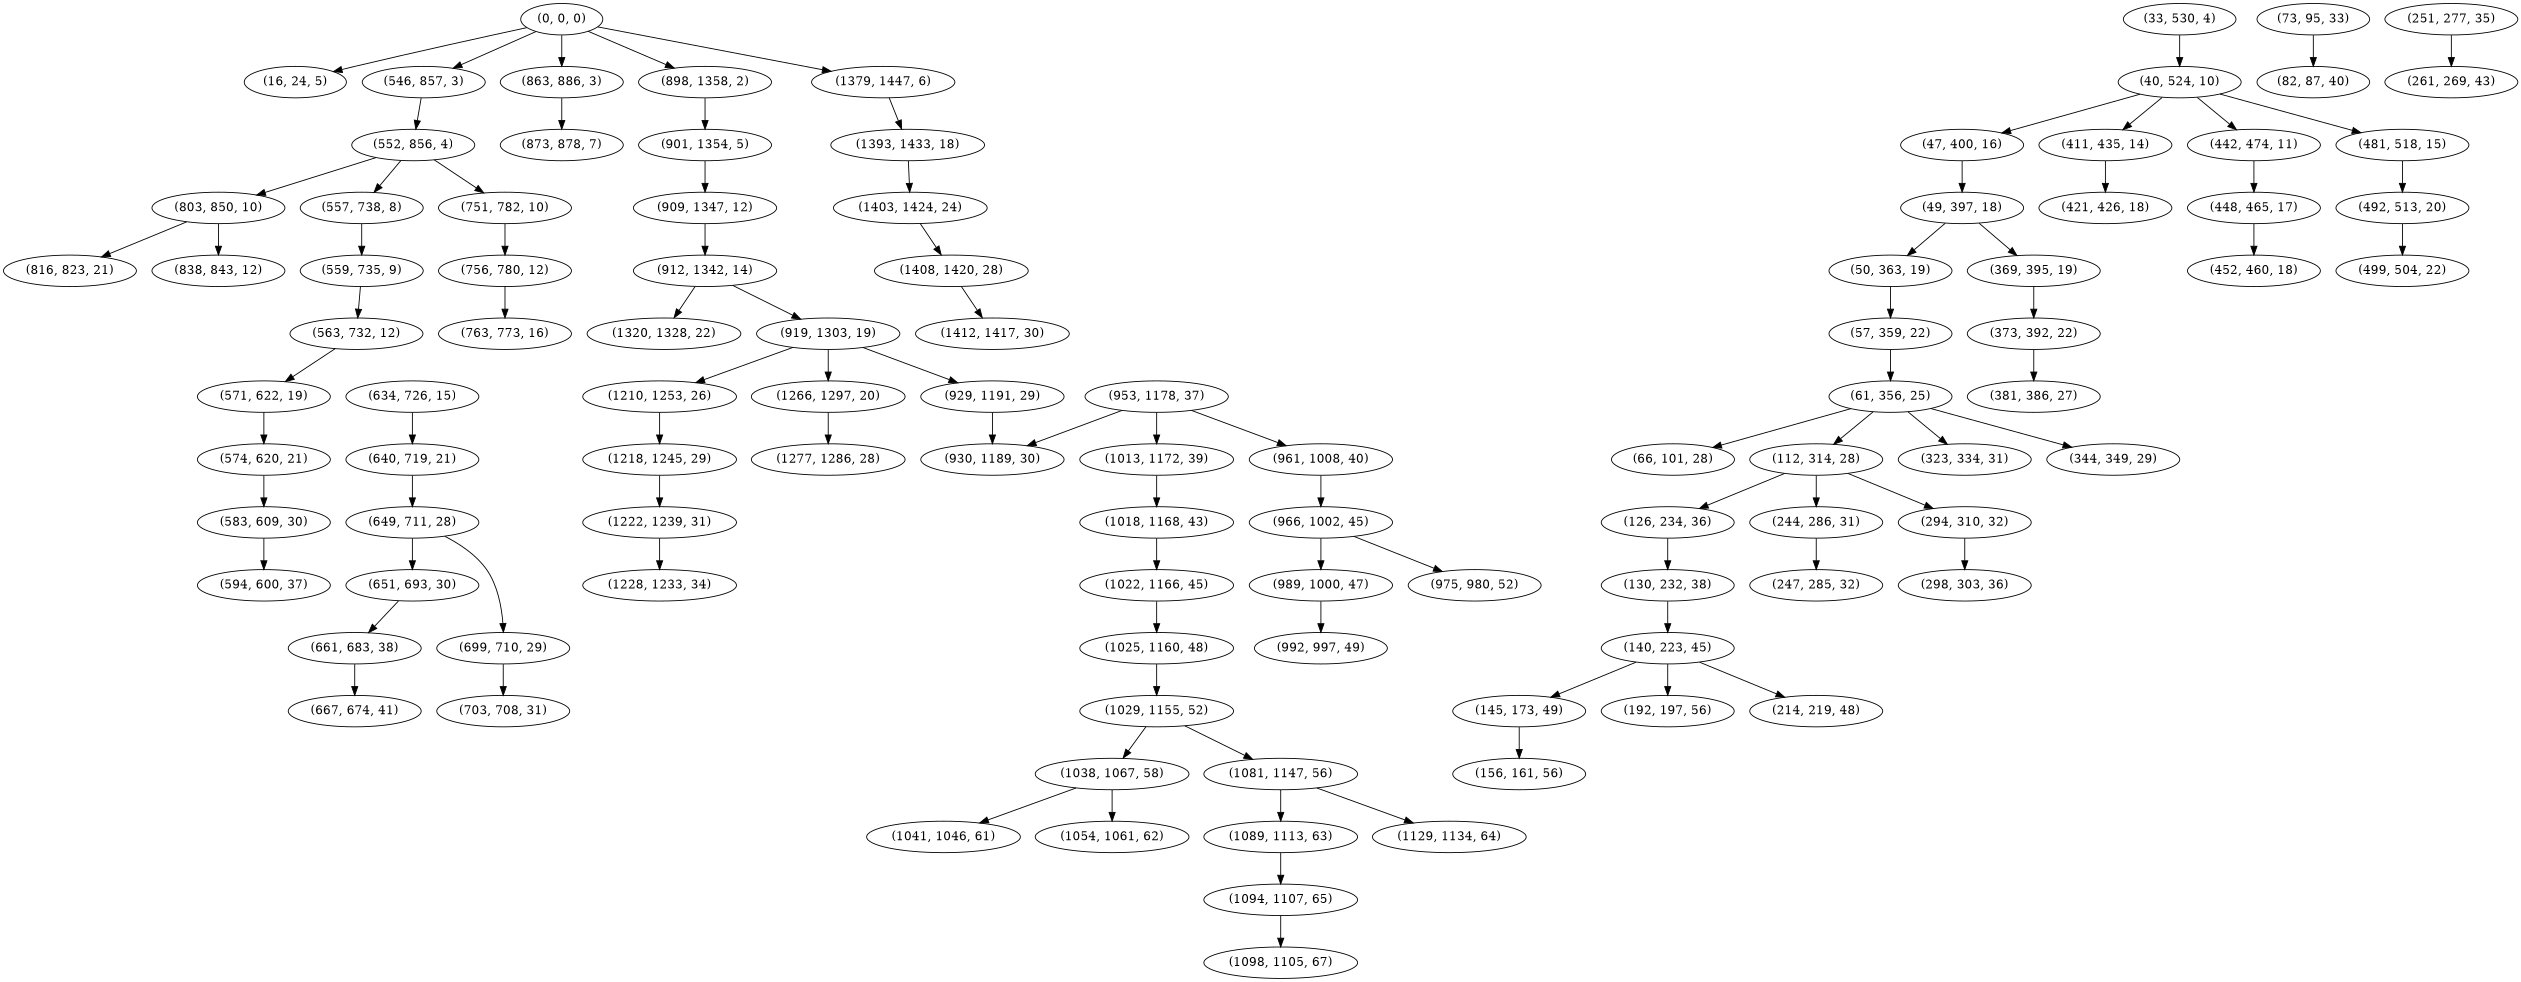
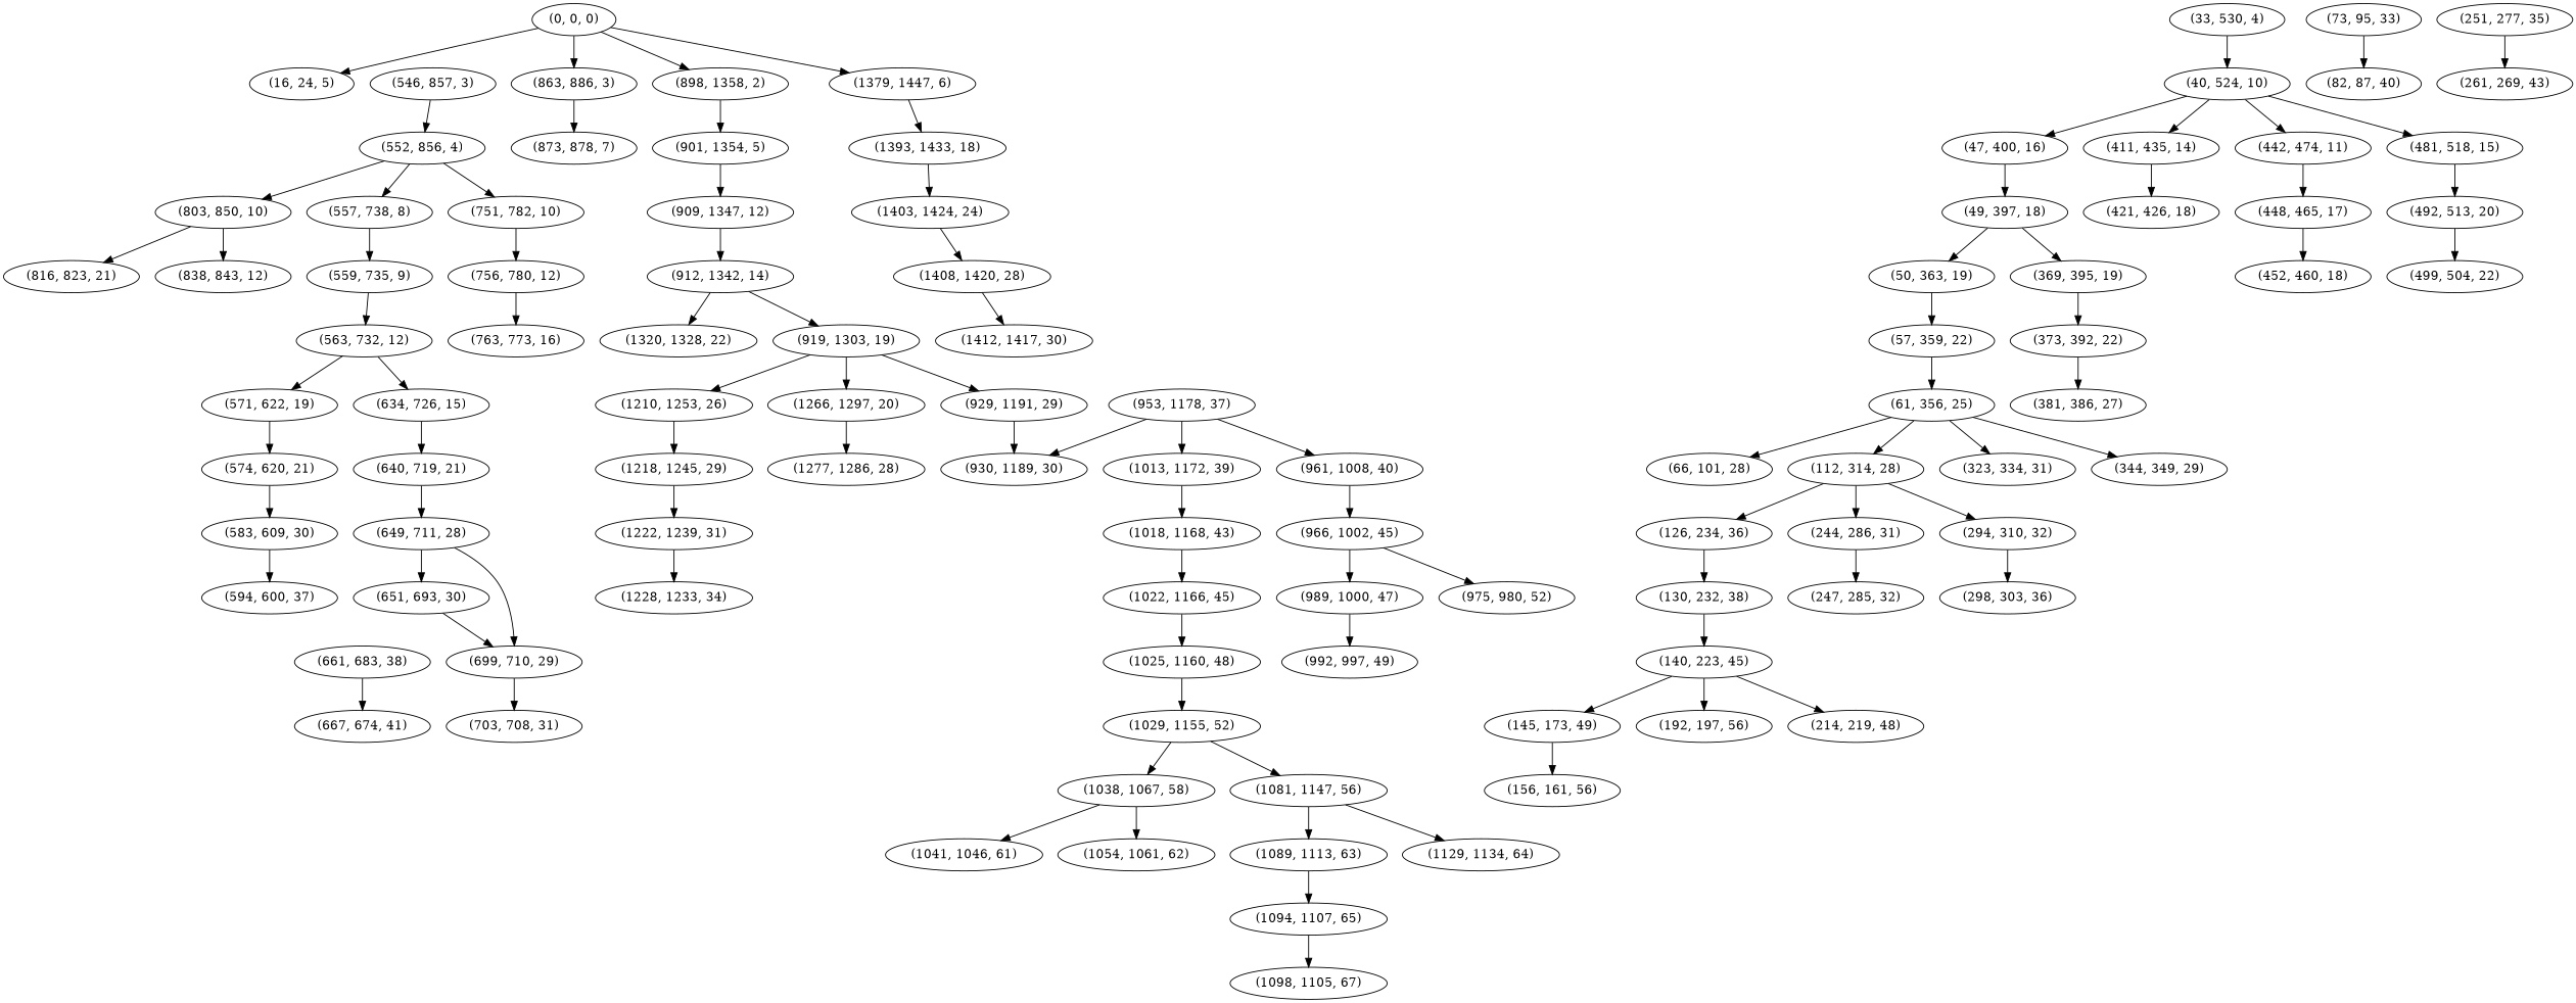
  digraph {
    "(0, 0, 0)"
    "(16, 24, 5)"
    "(546, 857, 3)"
    "(863, 886, 3)"
    "(898, 1358, 2)"
    "(1379, 1447, 6)"
    "(33, 530, 4)"
    "(40, 524, 10)"
    "(552, 856, 4)"
    "(873, 878, 7)"
    "(901, 1354, 5)"
    "(1393, 1433, 18)"
    "(47, 400, 16)"
    "(411, 435, 14)"
    "(442, 474, 11)"
    "(481, 518, 15)"
    "(49, 397, 18)"
    "(421, 426, 18)"
    "(448, 465, 17)"
    "(492, 513, 20)"
    "(50, 363, 19)"
    "(369, 395, 19)"
    "(57, 359, 22)"
    "(373, 392, 22)"
    "(61, 356, 25)"
    "(66, 101, 28)"
    "(112, 314, 28)"
    "(323, 334, 31)"
    "(344, 349, 29)"
    "(126, 234, 36)"
    "(244, 286, 31)"
    "(294, 310, 32)"
    "(73, 95, 33)"
    "(82, 87, 40)"
    "(130, 232, 38)"
    "(247, 285, 32)"
    "(298, 303, 36)"
    "(140, 223, 45)"
    "(145, 173, 49)"
    "(192, 197, 56)"
    "(214, 219, 48)"
    "(156, 161, 56)"
    "(251, 277, 35)"
    "(261, 269, 43)"
    "(381, 386, 27)"
    "(452, 460, 18)"
    "(499, 504, 22)"
    "(557, 738, 8)"
    "(751, 782, 10)"
    "(803, 850, 10)"
    "(559, 735, 9)"
    "(756, 780, 12)"
    "(816, 823, 21)"
    "(838, 843, 12)"
    "(563, 732, 12)"
    "(571, 622, 19)"
    "(634, 726, 15)"
    "(574, 620, 21)"
    "(640, 719, 21)"
    "(583, 609, 30)"
    "(594, 600, 37)"
    "(649, 711, 28)"
    "(651, 693, 30)"
    "(699, 710, 29)"
    "(661, 683, 38)"
    "(703, 708, 31)"
    "(667, 674, 41)"
    "(763, 773, 16)"
    "(909, 1347, 12)"
    "(912, 1342, 14)"
    "(919, 1303, 19)"
    "(1320, 1328, 22)"
    "(929, 1191, 29)"
    "(1210, 1253, 26)"
    "(1266, 1297, 20)"
    "(930, 1189, 30)"
    "(1218, 1245, 29)"
    "(1277, 1286, 28)"
    "(953, 1178, 37)"
    "(961, 1008, 40)"
    "(1013, 1172, 39)"
    "(966, 1002, 45)"
    "(1018, 1168, 43)"
    "(975, 980, 52)"
    "(989, 1000, 47)"
    "(992, 997, 49)"
    "(1022, 1166, 45)"
    "(1025, 1160, 48)"
    "(1029, 1155, 52)"
    "(1038, 1067, 58)"
    "(1081, 1147, 56)"
    "(1041, 1046, 61)"
    "(1054, 1061, 62)"
    "(1089, 1113, 63)"
    "(1129, 1134, 64)"
    "(1094, 1107, 65)"
    "(1098, 1105, 67)"
    "(1222, 1239, 31)"
    "(1228, 1233, 34)"
    "(1403, 1424, 24)"
    "(1408, 1420, 28)"
    "(1412, 1417, 30)"
    "(0, 0, 0)" -> "(16, 24, 5)"
-   "(0, 0, 0)" -> "(546, 857, 3)"
    "(0, 0, 0)" -> "(863, 886, 3)"
    "(0, 0, 0)" -> "(898, 1358, 2)"
    "(0, 0, 0)" -> "(1379, 1447, 6)"
    "(546, 857, 3)" -> "(552, 856, 4)"
    "(863, 886, 3)" -> "(873, 878, 7)"
    "(898, 1358, 2)" -> "(901, 1354, 5)"
    "(1379, 1447, 6)" -> "(1393, 1433, 18)"
    "(33, 530, 4)" -> "(40, 524, 10)"
    "(40, 524, 10)" -> "(47, 400, 16)"
    "(40, 524, 10)" -> "(411, 435, 14)"
    "(40, 524, 10)" -> "(442, 474, 11)"
    "(40, 524, 10)" -> "(481, 518, 15)"
    "(552, 856, 4)" -> "(557, 738, 8)"
    "(552, 856, 4)" -> "(751, 782, 10)"
    "(552, 856, 4)" -> "(803, 850, 10)"
    "(901, 1354, 5)" -> "(909, 1347, 12)"
    "(1393, 1433, 18)" -> "(1403, 1424, 24)"
    "(47, 400, 16)" -> "(49, 397, 18)"
    "(411, 435, 14)" -> "(421, 426, 18)"
    "(442, 474, 11)" -> "(448, 465, 17)"
    "(481, 518, 15)" -> "(492, 513, 20)"
    "(49, 397, 18)" -> "(50, 363, 19)"
    "(49, 397, 18)" -> "(369, 395, 19)"
    "(448, 465, 17)" -> "(452, 460, 18)"
    "(492, 513, 20)" -> "(499, 504, 22)"
    "(50, 363, 19)" -> "(57, 359, 22)"
    "(369, 395, 19)" -> "(373, 392, 22)"
    "(57, 359, 22)" -> "(61, 356, 25)"
    "(373, 392, 22)" -> "(381, 386, 27)"
    "(61, 356, 25)" -> "(66, 101, 28)"
    "(61, 356, 25)" -> "(112, 314, 28)"
    "(61, 356, 25)" -> "(323, 334, 31)"
    "(61, 356, 25)" -> "(344, 349, 29)"
    "(112, 314, 28)" -> "(126, 234, 36)"
    "(112, 314, 28)" -> "(244, 286, 31)"
    "(112, 314, 28)" -> "(294, 310, 32)"
    "(126, 234, 36)" -> "(130, 232, 38)"
    "(244, 286, 31)" -> "(247, 285, 32)"
    "(294, 310, 32)" -> "(298, 303, 36)"
    "(73, 95, 33)" -> "(82, 87, 40)"
    "(130, 232, 38)" -> "(140, 223, 45)"
    "(140, 223, 45)" -> "(145, 173, 49)"
    "(140, 223, 45)" -> "(192, 197, 56)"
    "(140, 223, 45)" -> "(214, 219, 48)"
    "(145, 173, 49)" -> "(156, 161, 56)"
    "(251, 277, 35)" -> "(261, 269, 43)"
    "(557, 738, 8)" -> "(559, 735, 9)"
    "(751, 782, 10)" -> "(756, 780, 12)"
    "(803, 850, 10)" -> "(816, 823, 21)"
    "(803, 850, 10)" -> "(838, 843, 12)"
    "(559, 735, 9)" -> "(563, 732, 12)"
    "(756, 780, 12)" -> "(763, 773, 16)"
    "(563, 732, 12)" -> "(571, 622, 19)"
+   "(563, 732, 12)" -> "(634, 726, 15)"
    "(571, 622, 19)" -> "(574, 620, 21)"
    "(634, 726, 15)" -> "(640, 719, 21)"
    "(574, 620, 21)" -> "(583, 609, 30)"
    "(640, 719, 21)" -> "(649, 711, 28)"
    "(583, 609, 30)" -> "(594, 600, 37)"
    "(649, 711, 28)" -> "(651, 693, 30)"
    "(649, 711, 28)" -> "(699, 710, 29)"
-   "(651, 693, 30)" -> "(661, 683, 38)"
+   "(651, 693, 30)" -> "(699, 710, 29)"
    "(699, 710, 29)" -> "(703, 708, 31)"
    "(661, 683, 38)" -> "(667, 674, 41)"
    "(909, 1347, 12)" -> "(912, 1342, 14)"
    "(912, 1342, 14)" -> "(919, 1303, 19)"
    "(912, 1342, 14)" -> "(1320, 1328, 22)"
    "(919, 1303, 19)" -> "(929, 1191, 29)"
    "(919, 1303, 19)" -> "(1210, 1253, 26)"
    "(919, 1303, 19)" -> "(1266, 1297, 20)"
    "(929, 1191, 29)" -> "(930, 1189, 30)"
    "(1210, 1253, 26)" -> "(1218, 1245, 29)"
    "(1266, 1297, 20)" -> "(1277, 1286, 28)"
    "(1218, 1245, 29)" -> "(1222, 1239, 31)"
    "(953, 1178, 37)" -> "(930, 1189, 30)"
    "(953, 1178, 37)" -> "(961, 1008, 40)"
    "(953, 1178, 37)" -> "(1013, 1172, 39)"
    "(961, 1008, 40)" -> "(966, 1002, 45)"
    "(1013, 1172, 39)" -> "(1018, 1168, 43)"
    "(966, 1002, 45)" -> "(975, 980, 52)"
    "(966, 1002, 45)" -> "(989, 1000, 47)"
    "(1018, 1168, 43)" -> "(1022, 1166, 45)"
    "(989, 1000, 47)" -> "(992, 997, 49)"
    "(1022, 1166, 45)" -> "(1025, 1160, 48)"
    "(1025, 1160, 48)" -> "(1029, 1155, 52)"
    "(1029, 1155, 52)" -> "(1038, 1067, 58)"
    "(1029, 1155, 52)" -> "(1081, 1147, 56)"
    "(1038, 1067, 58)" -> "(1041, 1046, 61)"
    "(1038, 1067, 58)" -> "(1054, 1061, 62)"
    "(1081, 1147, 56)" -> "(1089, 1113, 63)"
    "(1081, 1147, 56)" -> "(1129, 1134, 64)"
    "(1089, 1113, 63)" -> "(1094, 1107, 65)"
    "(1094, 1107, 65)" -> "(1098, 1105, 67)"
    "(1222, 1239, 31)" -> "(1228, 1233, 34)"
    "(1403, 1424, 24)" -> "(1408, 1420, 28)"
    "(1408, 1420, 28)" -> "(1412, 1417, 30)"
  }
